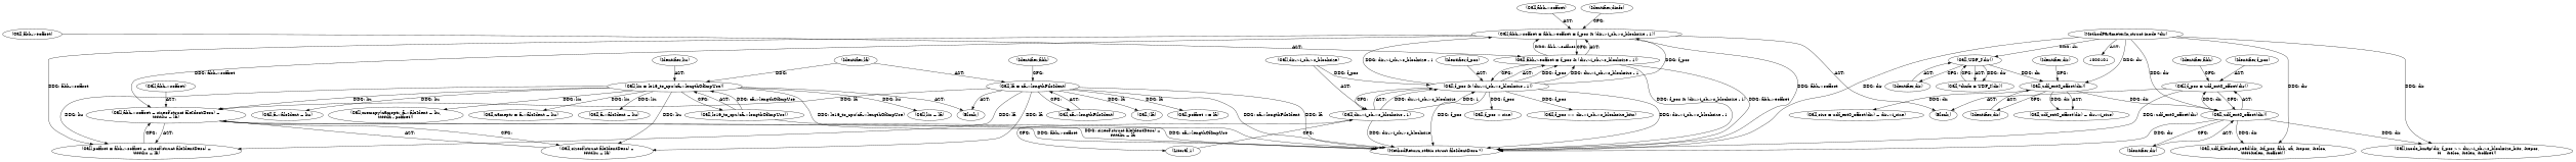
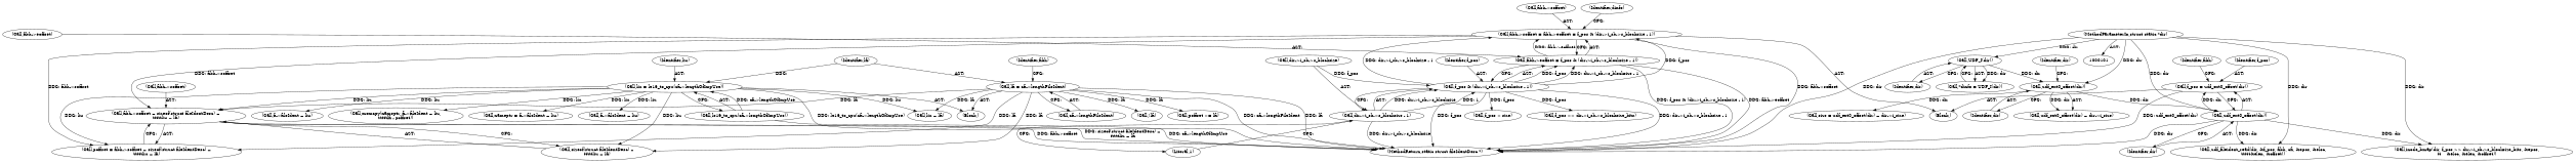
  digraph {
    n1 [label="(Call,fibh->soffset + sizeof(struct fileIdentDesc) +\n\t\t\t\t\tliu + lfi)"]
    n2 [label="(MethodReturn,static struct fileIdentDesc *)"]
    n3 [label="(Call,poffset = fibh->soffset + sizeof(struct fileIdentDesc) +\n\t\t\t\t\tliu + lfi)"]
    n4 [label="(Call,sizeof(struct fileIdentDesc) +\n\t\t\t\t\tliu + lfi)"]
    n5 [label="(Call,fibh->soffset = fibh->eoffset = f_pos & (dir->i_sb->s_blocksize - 1))"]
    n6 [label="(Call,fibh->eoffset = f_pos & (dir->i_sb->s_blocksize - 1))"]
    n7 [label="(Block,)"]
    n8 [label="(Call,f_pos & (dir->i_sb->s_blocksize - 1))"]
    n9 [label="(Call,dir->i_sb->s_blocksize - 1)"]
    n10 [label="(Call,f_pos < size)"]
    n11 [label="(Call,f_pos >> dir->i_sb->s_blocksize_bits)"]
    n12 [label="(Literal,1)"]
    n13 [label="(Call,f_pos = udf_ext0_offset(dir))"]
    n14 [label="(Call,udf_ext0_offset(dir))"]
    n15 [label="(Identifier,dir)"]
    n16 [label="(Call,udf_fileident_read(dir, &f_pos, fibh, cfi, &epos, &eloc,\n\t\t\t\t\t&elen, &offset))"]
    n17 [label="(Call,inode_bmap(dir, f_pos >> dir->i_sb->s_blocksize_bits, &epos,\n\t\t    &eloc, &elen, &offset))"]
    n18 [label="(Call,udf_ext0_offset(dir))"]
    n19 [label="(Call,udf_ext0_offset(dir) + dir->i_size)"]
    n20 [label="(Call,size = udf_ext0_offset(dir) + dir->i_size)"]
    n21 [label="(Identifier,dir)"]
    n22 [label="(Call,UDF_I(dir))"]
    n23 [label="(Call,*dinfo = UDF_I(dir))"]
    n24 [label="(Identifier,dir)"]
-   n25 [label="(MethodParameterIn,struct inode *dir)"]
+   n25 [label="(MethodParameterIn,struct static *dir)"]
    1000101
    n27 [label="(Call,liu = le16_to_cpu(cfi->lengthOfImpUse))"]
    n28 [label="(Call,le16_to_cpu(cfi->lengthOfImpUse))"]
    n29 [label="(Call,fi->fileIdent + liu)"]
    n30 [label="(Call,liu + lfi)"]
    n31 [label="(Call,fi->fileIdent + liu)"]
    n32 [label="(Call,memcpy(nameptr, fi->fileIdent + liu,\n\t\t\t\t\tlfi - poffset))"]
    n33 [label="(Block,)"]
    n34 [label="(Call,nameptr = fi->fileIdent + liu)"]
    n35 [label="(Call,lfi = cfi->lengthFileIdent)"]
    n36 [label="(Call,cfi->lengthFileIdent)"]
    n37 [label="(Call,!lfi)"]
    n38 [label="(Call,poffset >= lfi)"]
    n39 [label="(Identifier,f_pos)"]
    n40 [label="(Identifier,fibh)"]
    n41 [label="(Identifier,dir)"]
    n42 [label="(Call,dir->i_sb->s_blocksize)"]
    n43 [label="(Call,fibh->soffset)"]
    n44 [label="(Identifier,fibh)"]
    n45 [label="(Call,fibh->eoffset)"]
    n46 [label="(Identifier,dinfo)"]
    n47 [label="(Identifier,lfi)"]
    n48 [label="(Identifier,f_pos)"]
    n49 [label="(Call,fibh->soffset)"]
    n50 [label="(Identifier,liu)"]
    n1 -> n2 [label="DDG: sizeof(struct fileIdentDesc) +\n\t\t\t\t\tliu + lfi"]
    n1 -> n2 [label="DDG: fibh->soffset"]
    n1 -> n3 [label="AST: "]
    n1 -> n4 [label="CFG: "]
    n3 -> n1 [label="CFG: "]
    n4 -> n1 [label="AST: "]
    n5 -> n1 [label="DDG: fibh->soffset"]
    n5 -> n2 [label="DDG: fibh->soffset"]
    n5 -> n3 [label="DDG: fibh->soffset"]
    n5 -> n6 [label="CFG: "]
    n5 -> n7 [label="AST: "]
    n6 -> n2 [label="DDG: f_pos & (dir->i_sb->s_blocksize - 1)"]
    n6 -> n2 [label="DDG: fibh->eoffset"]
    n6 -> n5 [label="AST: "]
    n6 -> n5 [label="DDG: fibh->eoffset"]
    n6 -> n8 [label="CFG: "]
    n8 -> n2 [label="DDG: dir->i_sb->s_blocksize - 1"]
    n8 -> n2 [label="DDG: f_pos"]
    n8 -> n5 [label="DDG: f_pos"]
    n8 -> n5 [label="DDG: dir->i_sb->s_blocksize - 1"]
    n8 -> n6 [label="AST: "]
    n8 -> n6 [label="DDG: f_pos"]
    n8 -> n6 [label="DDG: dir->i_sb->s_blocksize - 1"]
    n8 -> n9 [label="CFG: "]
    n8 -> n10 [label="DDG: f_pos"]
    n8 -> n11 [label="DDG: f_pos"]
    n9 -> n2 [label="DDG: dir->i_sb->s_blocksize"]
    n9 -> n8 [label="AST: "]
    n9 -> n8 [label="DDG: dir->i_sb->s_blocksize"]
    n9 -> n8 [label="DDG: 1"]
    n9 -> n12 [label="CFG: "]
    n12 -> n9 [label="CFG: "]
    n13 -> n2 [label="DDG: udf_ext0_offset(dir)"]
    n13 -> n7 [label="AST: "]
    n13 -> n14 [label="CFG: "]
    n14 -> n2 [label="DDG: dir"]
    n14 -> n13 [label="AST: "]
    n14 -> n13 [label="DDG: dir"]
    n14 -> n15 [label="CFG: "]
    n14 -> n16 [label="DDG: dir"]
    n14 -> n17 [label="DDG: dir"]
    n15 -> n14 [label="AST: "]
    n18 -> n14 [label="DDG: dir"]
    n18 -> n19 [label="AST: "]
    n18 -> n19 [label="DDG: dir"]
    n18 -> n20 [label="DDG: dir"]
    n18 -> n21 [label="CFG: "]
    n21 -> n18 [label="AST: "]
    n22 -> n18 [label="DDG: dir"]
    n22 -> n23 [label="AST: "]
    n22 -> n23 [label="DDG: dir"]
    n22 -> n24 [label="CFG: "]
    n23 -> n22 [label="CFG: "]
    n24 -> n22 [label="AST: "]
    n25 -> n2 [label="DDG: dir"]
    n25 -> n14 [label="DDG: dir"]
    n25 -> n16 [label="DDG: dir"]
    n25 -> n17 [label="DDG: dir"]
    n25 -> n18 [label="DDG: dir"]
    n25 -> n22 [label="DDG: dir"]
    n25 -> 1000101 [label="AST: "]
    n27 -> n1 [label="DDG: liu"]
    n27 -> n2 [label="DDG: le16_to_cpu(cfi->lengthOfImpUse)"]
    n27 -> n3 [label="DDG: liu"]
    n27 -> n4 [label="DDG: liu"]
    n27 -> n28 [label="CFG: "]
    n27 -> n29 [label="DDG: liu"]
    n27 -> n30 [label="DDG: liu"]
    n27 -> n31 [label="DDG: liu"]
    n27 -> n32 [label="DDG: liu"]
    n27 -> n33 [label="AST: "]
    n27 -> n34 [label="DDG: liu"]
    n28 -> n2 [label="DDG: cfi->lengthOfImpUse"]
    n28 -> n27 [label="AST: "]
    n28 -> n27 [label="DDG: cfi->lengthOfImpUse"]
    n35 -> n1 [label="DDG: lfi"]
    n35 -> n2 [label="DDG: cfi->lengthFileIdent"]
    n35 -> n2 [label="DDG: lfi"]
    n35 -> n3 [label="DDG: lfi"]
    n35 -> n4 [label="DDG: lfi"]
+   n35 -> n30 [label="DDG: lfi"]
    n35 -> n33 [label="AST: "]
    n35 -> n36 [label="CFG: "]
    n35 -> n37 [label="DDG: lfi"]
    n35 -> n38 [label="DDG: lfi"]
    n36 -> n35 [label="AST: "]
    n39 -> n8 [label="AST: "]
    n40 -> n35 [label="CFG: "]
    n41 -> n18 [label="CFG: "]
    n42 -> n8 [label="DDG: f_pos"]
    n42 -> n9 [label="AST: "]
    n43 -> n5 [label="AST: "]
    n44 -> n13 [label="CFG: "]
    n45 -> n6 [label="AST: "]
    n46 -> n5 [label="CFG: "]
    n47 -> n27 [label="DDG: "]
    n47 -> n35 [label="AST: "]
    n48 -> n13 [label="AST: "]
    n49 -> n1 [label="AST: "]
    n50 -> n27 [label="AST: "]
  }
